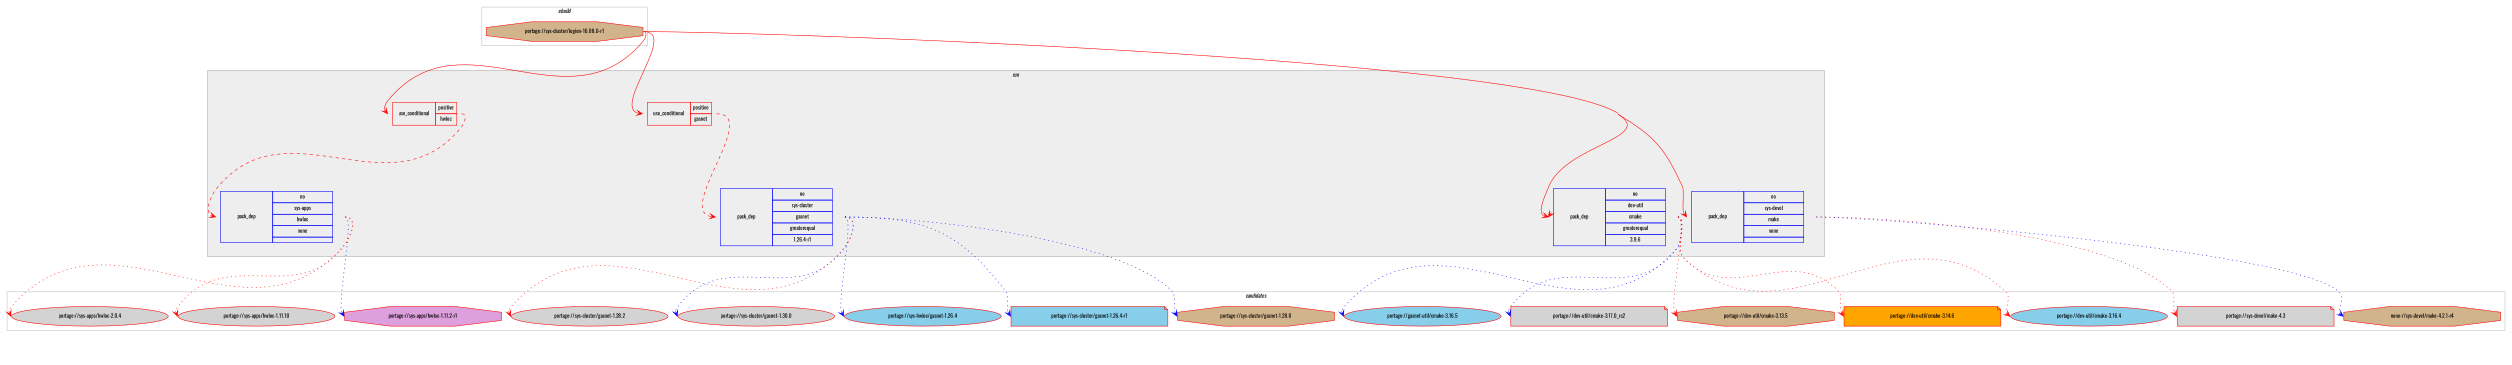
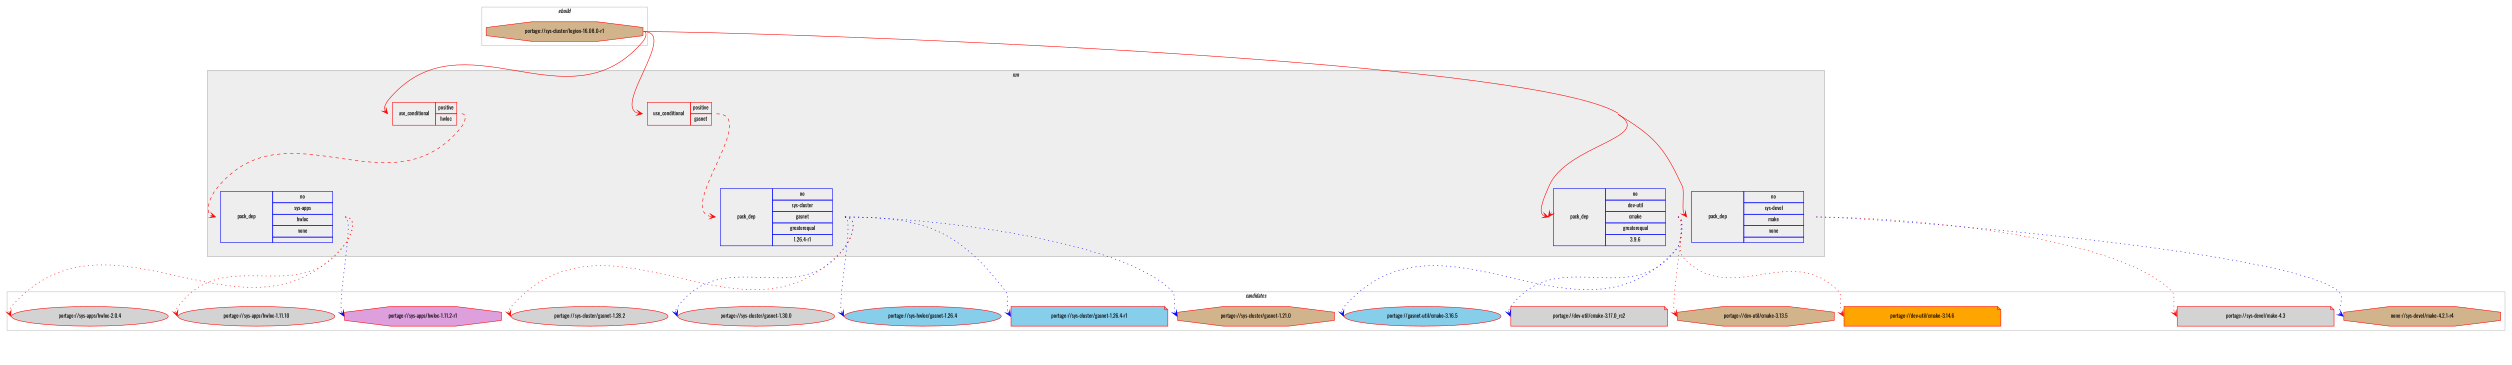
  digraph {
    compound=true
    concentrate=true
    fontname=Oswald
    fontsize=10
    newrank=true
    rankdir=TB
    ranksep=1.5
    node [color=red fontname=Oswald fontsize=10 shape=ellipse style=filled]
    edge [arrowhead=vee color=red fontname=Oswald headport=w style=dotted tailport=e weight=100]
    n1 [fillcolor=tan label="portage://sys-cluster/legion-16.08.0-r1" shape=octagon width=4]
    n2 [color=blue label=<<TABLE BORDER="0" CELLBORDER="1" CELLSPACING="0" CELLPADDING="4" WIDTH="220"><TR><TD ROWSPAN="6" CELLPADDING="30">pack_dep</TD></TR><TR><TD WIDTH="110">no</TD></TR><TR><TD>sys-cluster</TD></TR><TR><TD>gasnet</TD></TR><TR><TD>greaterequal</TD></TR><TR><TD>1.26.4-r1</TD></TR></TABLE>> shape=none style=""]
    n3 [label=<<TABLE BORDER="0" CELLBORDER="1" CELLSPACING="0" CELLPADDING="4"><TR><TD ROWSPAN="3" CELLPADDING="10">use_conditional</TD></TR><TR><TD>positive</TD></TR><TR><TD>gasnet</TD></TR></TABLE>> shape=none style=""]
    n4 [color=blue label=<<TABLE BORDER="0" CELLBORDER="1" CELLSPACING="0" CELLPADDING="4" WIDTH="220"><TR><TD ROWSPAN="6" CELLPADDING="30">pack_dep</TD></TR><TR><TD WIDTH="110">no</TD></TR><TR><TD>sys-apps</TD></TR><TR><TD>hwloc</TD></TR><TR><TD>none</TD></TR><TR><TD></TD></TR></TABLE>> shape=none style=""]
    n5 [label=<<TABLE BORDER="0" CELLBORDER="1" CELLSPACING="0" CELLPADDING="4"><TR><TD ROWSPAN="3" CELLPADDING="10">use_conditional</TD></TR><TR><TD>positive</TD></TR><TR><TD>hwloc</TD></TR></TABLE>> shape=none style=""]
    n6 [color=blue label=<<TABLE BORDER="0" CELLBORDER="1" CELLSPACING="0" CELLPADDING="4" WIDTH="220"><TR><TD ROWSPAN="6" CELLPADDING="30">pack_dep</TD></TR><TR><TD WIDTH="110">no</TD></TR><TR><TD>dev-util</TD></TR><TR><TD>cmake</TD></TR><TR><TD>greaterequal</TD></TR><TR><TD>3.9.6</TD></TR></TABLE>> shape=none style=""]
    n7 [color=blue label=<<TABLE BORDER="0" CELLBORDER="1" CELLSPACING="0" CELLPADDING="4" WIDTH="220"><TR><TD ROWSPAN="6" CELLPADDING="30">pack_dep</TD></TR><TR><TD WIDTH="110">no</TD></TR><TR><TD>sys-devel</TD></TR><TR><TD>make</TD></TR><TR><TD>none</TD></TR><TR><TD></TD></TR></TABLE>> shape=none style=""]
    n8 [fillcolor=lightgrey label="portage://sys-cluster/gasnet-1.30.0" width=4]
    n9 [fillcolor=lightgrey label="portage://sys-cluster/gasnet-1.28.2" width=4]
-   n10 [fillcolor=tan label="portage://sys-cluster/gasnet-1.28.0" shape=octagon width=4]
+   n10 [fillcolor=tan label="portage://sys-cluster/gasnet-1.21.0" shape=octagon width=4]
    n11 [fillcolor=skyblue label="portage://sys-cluster/gasnet-1.26.4-r1" shape=note width=4]
    n12 [fillcolor=skyblue label="portage://sys-hwloc/gasnet-1.26.4" width=4]
    n13 [fillcolor=lightgrey label="portage://sys-apps/hwloc-2.0.4" width=4]
    n14 [fillcolor=plum label="portage://sys-apps/hwloc-1.11.2-r1" shape=octagon width=4]
    n15 [fillcolor=lightgrey label="portage://sys-apps/hwloc-1.11.10" width=4]
    n16 [fillcolor=lightgrey label="portage://dev-util/cmake-3.17.0_rc2" shape=note width=4]
    n17 [fillcolor=skyblue label="portage://gasnet-util/cmake-3.16.5" width=4]
-   n18 [fillcolor=skyblue label="portage://dev-util/cmake-3.16.4" width=4]
    n19 [fillcolor=orange label="portage://dev-util/cmake-3.14.6" shape=note width=4]
    n20 [fillcolor=tan label="portage://dev-util/cmake-3.13.5" shape=octagon width=4]
    n21 [fillcolor=lightgrey label="portage://sys-devel/make-4.3" shape=note width=4]
    n22 [fillcolor=tan label="none://sys-devel/make-4.2.1-r4" shape=octagon width=4]
    subgraph cluster_1 {
      color=gray
      label=<<i>dependencies</i>>
      subgraph cluster_2 {
        color=gray
        fillcolor="#eeeeee"
        label=<<i>compile</i>>
        style=filled
        subgraph sub_3 {
          color=gray
          fillcolor="#eeeeee"
          label=<<i>compile</i>>
          style=filled
          n3
          subgraph sub_4 {
            color=gray
            fillcolor="#eeeeee"
            label=<<i>compile</i>>
            style=filled
            n2
          }
        }
        subgraph sub_5 {
          color=gray
          fillcolor="#eeeeee"
          label=<<i>compile</i>>
          style=filled
          n5
          subgraph sub_6 {
            color=gray
            fillcolor="#eeeeee"
            label=<<i>compile</i>>
            style=filled
            n4
          }
        }
        subgraph sub_7 {
          color=gray
          fillcolor="#eeeeee"
          label=<<i>compile</i>>
          style=filled
          n6
        }
        subgraph sub_8 {
          color=gray
          fillcolor="#eeeeee"
          label=<<i>compile</i>>
          style=filled
          n7
        }
      }
      subgraph cluster_9 {
        color=gray
        fillcolor="#eeeeee"
        label=<<i>compile and run</i>>
        style=filled
      }
      subgraph cluster_10 {
        color=gray
        fillcolor="#eeeeee"
        label=<<i>run</i>>
        style=filled
      }
    }
    subgraph cluster_11 {
      color=gray
      label=<<i>ebuild</i>>
      rank=same
      n1
    }
    subgraph cluster_12 {
      color=gray
      label=<<i>candidates</i>>
      rank=same
      subgraph sub_13 {
        color=black
        label=<<i>candidates</i>>
        nodesep=1
        rank=same
        n8
        n9
        n10
        n11
        n12
      }
      subgraph sub_14 {
        color=black
        label=<<i>candidates</i>>
        nodesep=1
        rank=same
        n13
        n14
        n15
      }
      subgraph sub_15 {
        color=black
        label=<<i>candidates</i>>
        nodesep=1
        rank=same
        n16
        n17
-       n18
        n19
        n20
      }
      subgraph sub_16 {
        color=black
        label=<<i>candidates</i>>
        nodesep=1
        rank=same
        n21
        n22
      }
    }
    n1 -> n3 [style=solid weight=20]
    n1 -> n5 [style=solid weight=20]
    n1 -> n6 [style=solid weight=20]
    n1 -> n7 [style=solid weight=20]
    n2 -> n8 [color=blue]
    n2 -> n9
    n2 -> n10 [color=blue]
    n2 -> n11 [color=blue]
    n2 -> n12 [color=blue]
    n3 -> n2 [style=dashed weight=20]
    n4 -> n13
    n4 -> n14 [color=blue]
    n4 -> n15
    n5 -> n4 [style=dashed weight=20]
    n6 -> n16 [color=blue]
    n6 -> n17 [color=blue]
-   n6 -> n18
    n6 -> n19
    n6 -> n20
    n7 -> n21
    n7 -> n22 [color=blue]
  }
